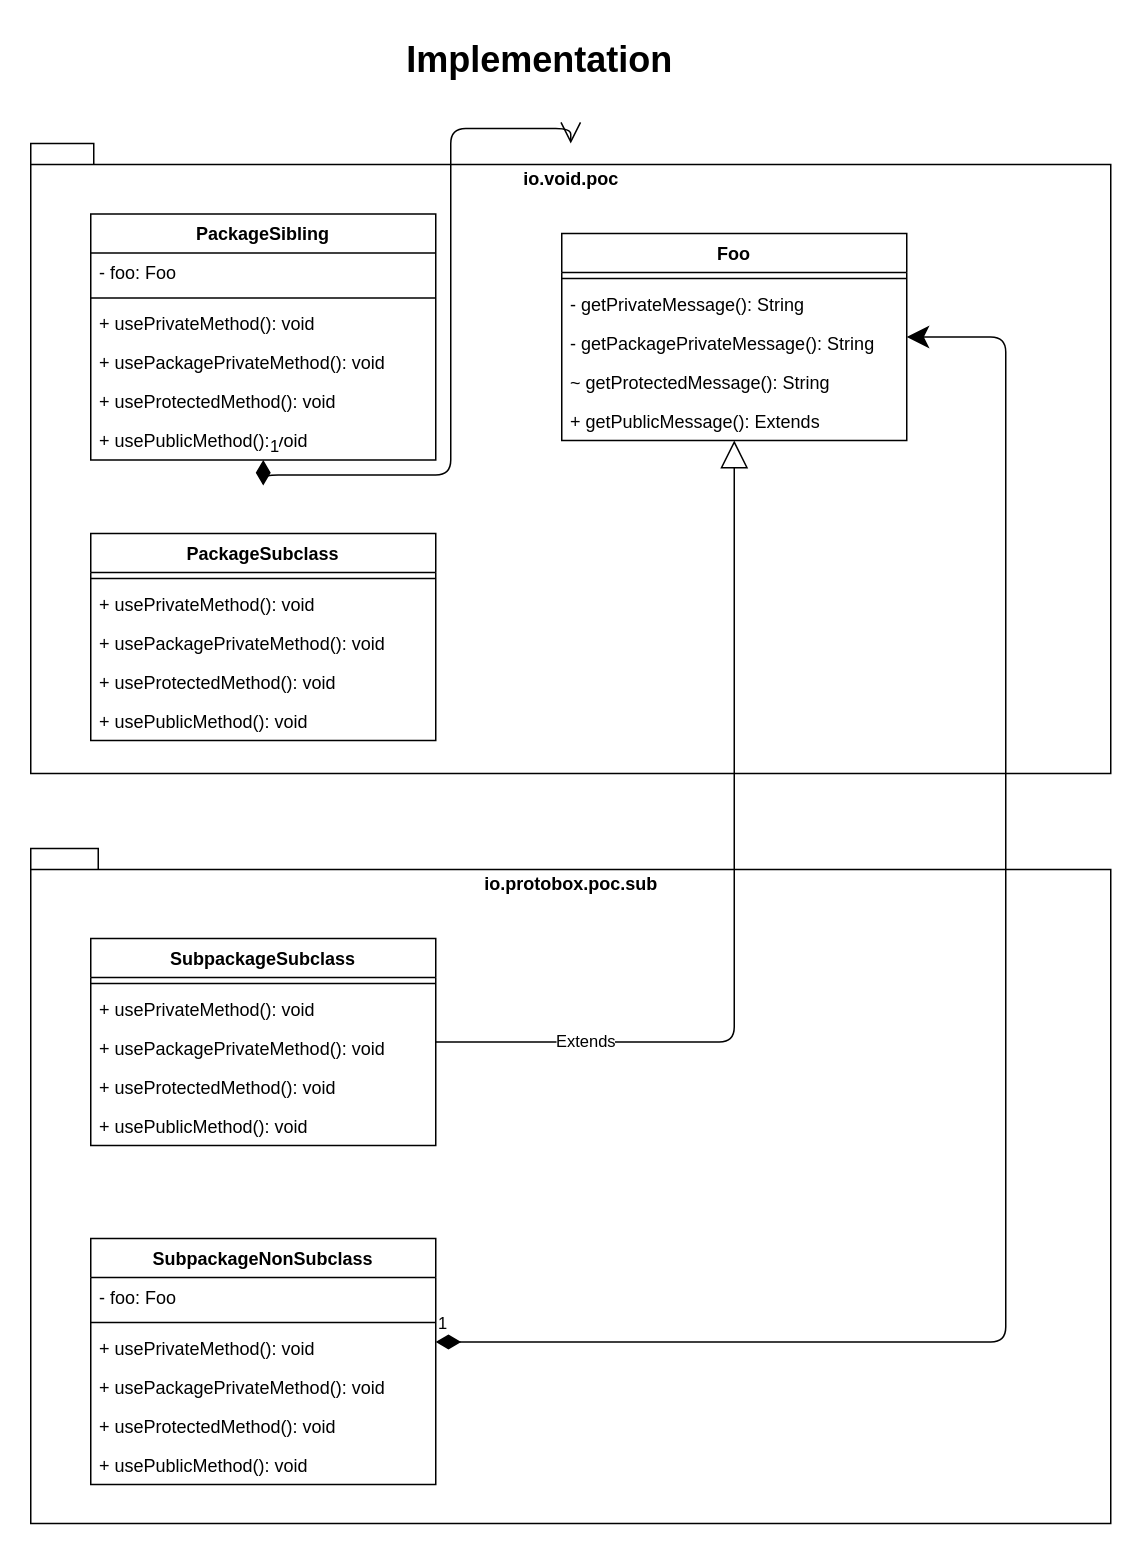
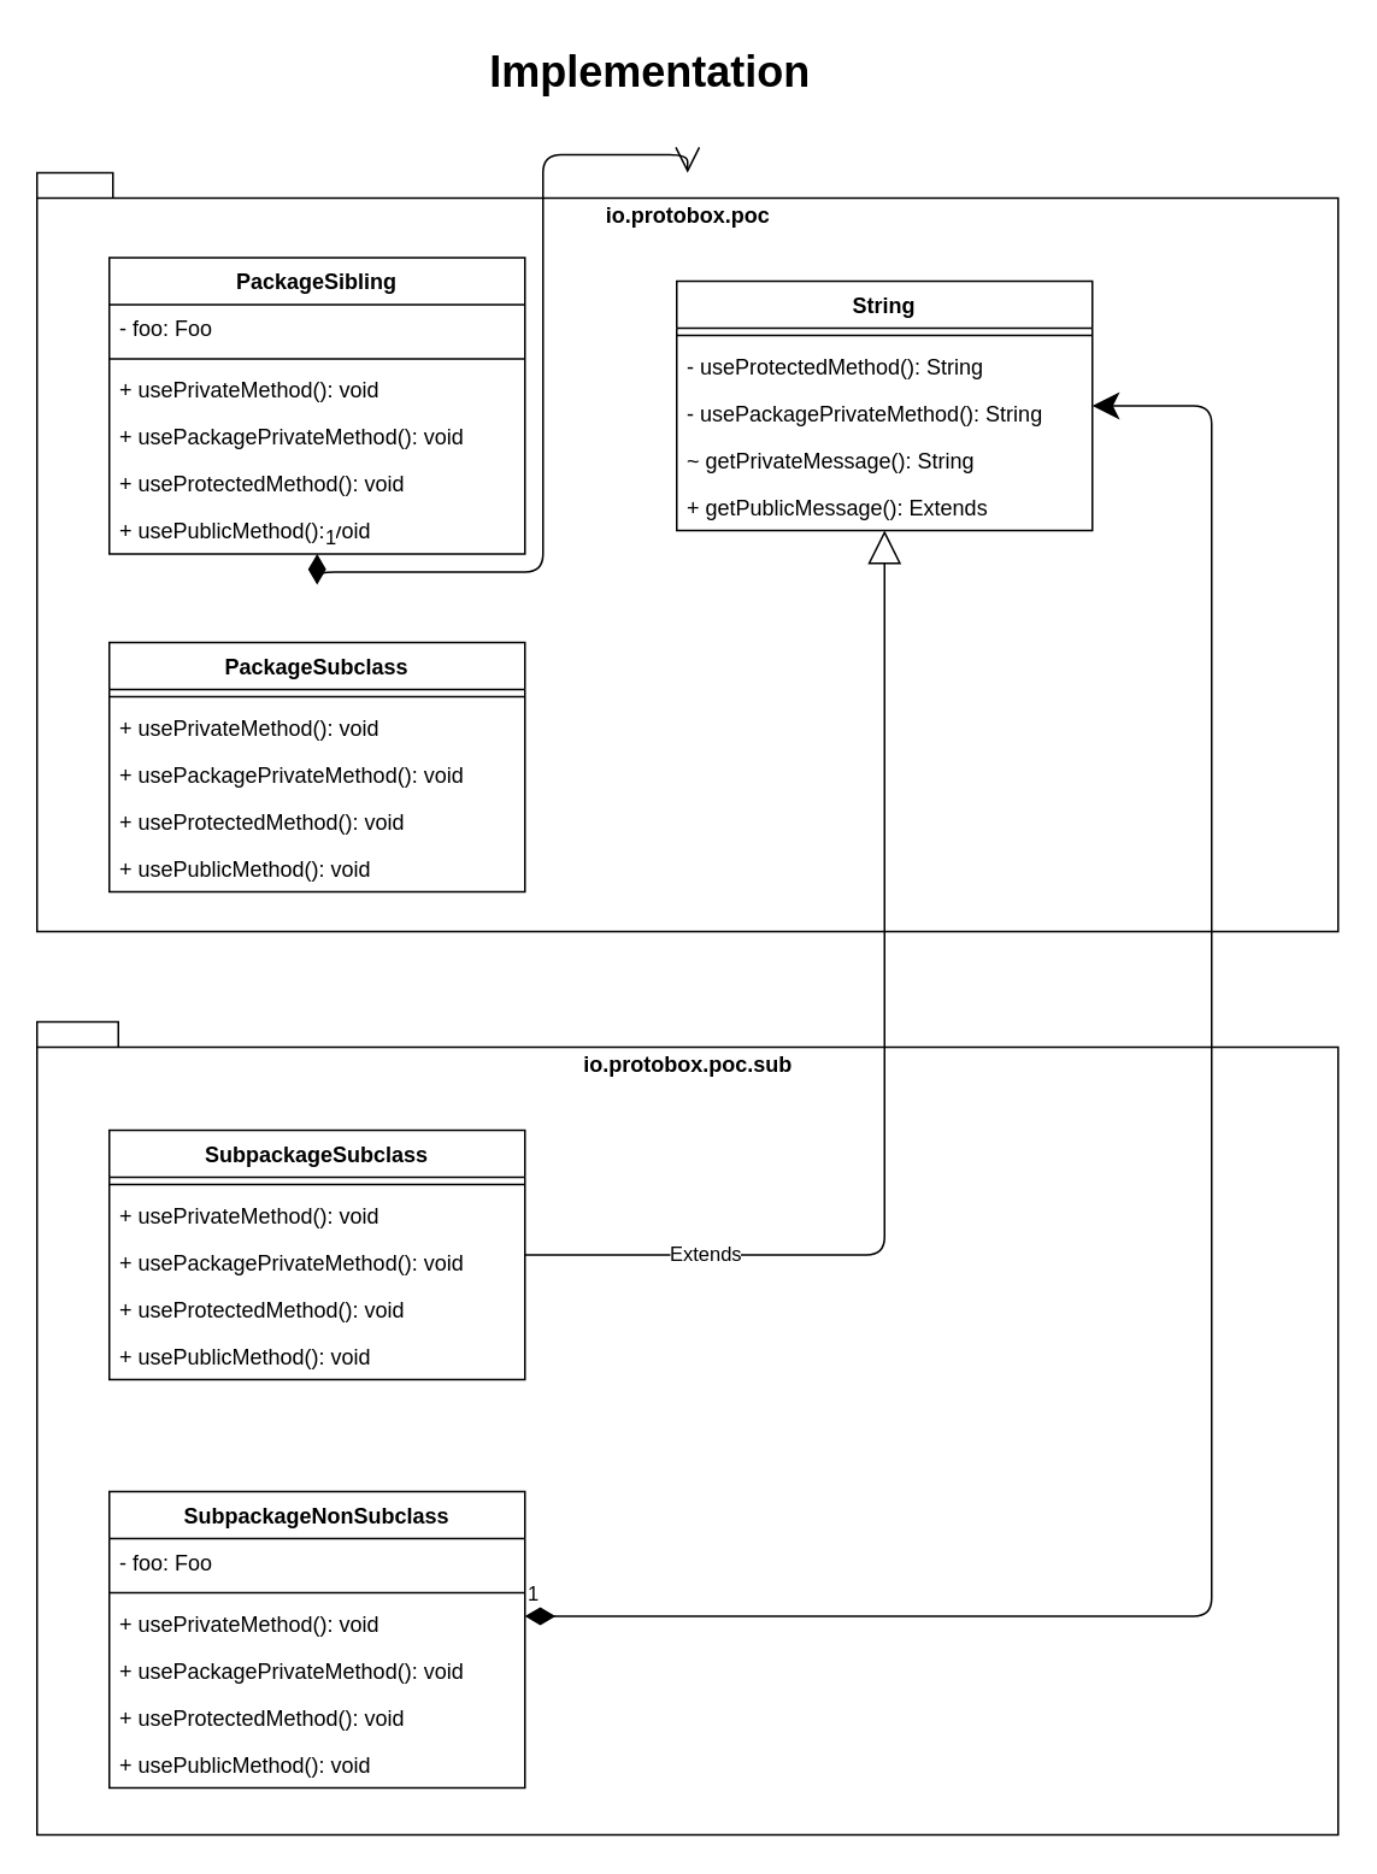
  <mxCell id="0" />
  <mxCell id="1" parent="0" />
- <mxCell id="2" value="io.void.poc" style="shape=folder;fontStyle=1;spacingTop=10;tabWidth=40;tabHeight=14;tabPosition=left;html=1;verticalAlign=top;" vertex="1" parent="1"><mxGeometry x="20" y="95" width="720" height="420" as="geometry" /></mxCell>
- <mxCell id="3" value="Foo" style="swimlane;fontStyle=1;align=center;verticalAlign=top;childLayout=stackLayout;horizontal=1;startSize=26;horizontalStack=0;resizeParent=1;resizeParentMax=0;resizeLast=0;collapsible=1;marginBottom=0;" vertex="1" parent="1"><mxGeometry x="374" y="155" width="230" height="138" as="geometry" /></mxCell>
+ <mxCell id="2" value="io.protobox.poc" style="shape=folder;fontStyle=1;spacingTop=10;tabWidth=40;tabHeight=14;tabPosition=left;html=1;verticalAlign=top;" vertex="1" parent="1"><mxGeometry x="20" y="95" width="720" height="420" as="geometry" /></mxCell>
+ <mxCell id="3" value="String" style="swimlane;fontStyle=1;align=center;verticalAlign=top;childLayout=stackLayout;horizontal=1;startSize=26;horizontalStack=0;resizeParent=1;resizeParentMax=0;resizeLast=0;collapsible=1;marginBottom=0;" vertex="1" parent="1"><mxGeometry x="374" y="155" width="230" height="138" as="geometry" /></mxCell>
  <mxCell id="4" value="" style="line;strokeWidth=1;fillColor=none;align=left;verticalAlign=middle;spacingTop=-1;spacingLeft=3;spacingRight=3;rotatable=0;labelPosition=right;points=[];portConstraint=eastwest;" vertex="1" parent="3"><mxGeometry y="26" width="230" height="8" as="geometry" /></mxCell>
- <mxCell id="5" value="- getPrivateMessage(): String" style="text;strokeColor=none;fillColor=none;align=left;verticalAlign=top;spacingLeft=4;spacingRight=4;overflow=hidden;rotatable=0;points=[[0,0.5],[1,0.5]];portConstraint=eastwest;" vertex="1" parent="3"><mxGeometry y="34" width="230" height="26" as="geometry" /></mxCell>
- <mxCell id="6" value="- getPackagePrivateMessage(): String" style="text;strokeColor=none;fillColor=none;align=left;verticalAlign=top;spacingLeft=4;spacingRight=4;overflow=hidden;rotatable=0;points=[[0,0.5],[1,0.5]];portConstraint=eastwest;" vertex="1" parent="3"><mxGeometry y="60" width="230" height="26" as="geometry" /></mxCell>
- <mxCell id="7" value="~ getProtectedMessage(): String" style="text;strokeColor=none;fillColor=none;align=left;verticalAlign=top;spacingLeft=4;spacingRight=4;overflow=hidden;rotatable=0;points=[[0,0.5],[1,0.5]];portConstraint=eastwest;" vertex="1" parent="3"><mxGeometry y="86" width="230" height="26" as="geometry" /></mxCell>
+ <mxCell id="5" value="- useProtectedMethod(): String" style="text;strokeColor=none;fillColor=none;align=left;verticalAlign=top;spacingLeft=4;spacingRight=4;overflow=hidden;rotatable=0;points=[[0,0.5],[1,0.5]];portConstraint=eastwest;" vertex="1" parent="3"><mxGeometry y="34" width="230" height="26" as="geometry" /></mxCell>
+ <mxCell id="6" value="- usePackagePrivateMethod(): String" style="text;strokeColor=none;fillColor=none;align=left;verticalAlign=top;spacingLeft=4;spacingRight=4;overflow=hidden;rotatable=0;points=[[0,0.5],[1,0.5]];portConstraint=eastwest;" vertex="1" parent="3"><mxGeometry y="60" width="230" height="26" as="geometry" /></mxCell>
+ <mxCell id="7" value="~ getPrivateMessage(): String" style="text;strokeColor=none;fillColor=none;align=left;verticalAlign=top;spacingLeft=4;spacingRight=4;overflow=hidden;rotatable=0;points=[[0,0.5],[1,0.5]];portConstraint=eastwest;" vertex="1" parent="3"><mxGeometry y="86" width="230" height="26" as="geometry" /></mxCell>
  <mxCell id="8" value="+ getPublicMessage(): Extends" style="text;strokeColor=none;fillColor=none;align=left;verticalAlign=top;spacingLeft=4;spacingRight=4;overflow=hidden;rotatable=0;points=[[0,0.5],[1,0.5]];portConstraint=eastwest;" vertex="1" parent="3"><mxGeometry y="112" width="230" height="26" as="geometry" /></mxCell>
  <mxCell id="9" value="PackageSubclass" style="swimlane;fontStyle=1;align=center;verticalAlign=top;childLayout=stackLayout;horizontal=1;startSize=26;horizontalStack=0;resizeParent=1;resizeParentMax=0;resizeLast=0;collapsible=1;marginBottom=0;" vertex="1" parent="1"><mxGeometry x="60" y="355" width="230" height="138" as="geometry" /></mxCell>
  <mxCell id="10" value="" style="line;strokeWidth=1;fillColor=none;align=left;verticalAlign=middle;spacingTop=-1;spacingLeft=3;spacingRight=3;rotatable=0;labelPosition=right;points=[];portConstraint=eastwest;" vertex="1" parent="9"><mxGeometry y="26" width="230" height="8" as="geometry" /></mxCell>
  <mxCell id="11" value="+ usePrivateMethod(): void" style="text;strokeColor=none;fillColor=none;align=left;verticalAlign=top;spacingLeft=4;spacingRight=4;overflow=hidden;rotatable=0;points=[[0,0.5],[1,0.5]];portConstraint=eastwest;" vertex="1" parent="9"><mxGeometry y="34" width="230" height="26" as="geometry" /></mxCell>
  <mxCell id="12" value="+ usePackagePrivateMethod(): void" style="text;strokeColor=none;fillColor=none;align=left;verticalAlign=top;spacingLeft=4;spacingRight=4;overflow=hidden;rotatable=0;points=[[0,0.5],[1,0.5]];portConstraint=eastwest;" vertex="1" parent="9"><mxGeometry y="60" width="230" height="26" as="geometry" /></mxCell>
  <mxCell id="13" value="+ useProtectedMethod(): void" style="text;strokeColor=none;fillColor=none;align=left;verticalAlign=top;spacingLeft=4;spacingRight=4;overflow=hidden;rotatable=0;points=[[0,0.5],[1,0.5]];portConstraint=eastwest;" vertex="1" parent="9"><mxGeometry y="86" width="230" height="26" as="geometry" /></mxCell>
  <mxCell id="14" value="+ usePublicMethod(): void" style="text;strokeColor=none;fillColor=none;align=left;verticalAlign=top;spacingLeft=4;spacingRight=4;overflow=hidden;rotatable=0;points=[[0,0.5],[1,0.5]];portConstraint=eastwest;" vertex="1" parent="9"><mxGeometry y="112" width="230" height="26" as="geometry" /></mxCell>
  <mxCell id="15" value="PackageSibling" style="swimlane;fontStyle=1;align=center;verticalAlign=top;childLayout=stackLayout;horizontal=1;startSize=26;horizontalStack=0;resizeParent=1;resizeParentMax=0;resizeLast=0;collapsible=1;marginBottom=0;" vertex="1" parent="1"><mxGeometry x="60" y="142" width="230" height="164" as="geometry" /></mxCell>
  <mxCell id="16" value="- foo: Foo" style="text;strokeColor=none;fillColor=none;align=left;verticalAlign=top;spacingLeft=4;spacingRight=4;overflow=hidden;rotatable=0;points=[[0,0.5],[1,0.5]];portConstraint=eastwest;" vertex="1" parent="15"><mxGeometry y="26" width="230" height="26" as="geometry" /></mxCell>
  <mxCell id="17" value="" style="line;strokeWidth=1;fillColor=none;align=left;verticalAlign=middle;spacingTop=-1;spacingLeft=3;spacingRight=3;rotatable=0;labelPosition=right;points=[];portConstraint=eastwest;" vertex="1" parent="15"><mxGeometry y="52" width="230" height="8" as="geometry" /></mxCell>
  <mxCell id="18" value="+ usePrivateMethod(): void" style="text;strokeColor=none;fillColor=none;align=left;verticalAlign=top;spacingLeft=4;spacingRight=4;overflow=hidden;rotatable=0;points=[[0,0.5],[1,0.5]];portConstraint=eastwest;" vertex="1" parent="15"><mxGeometry y="60" width="230" height="26" as="geometry" /></mxCell>
  <mxCell id="19" value="+ usePackagePrivateMethod(): void" style="text;strokeColor=none;fillColor=none;align=left;verticalAlign=top;spacingLeft=4;spacingRight=4;overflow=hidden;rotatable=0;points=[[0,0.5],[1,0.5]];portConstraint=eastwest;" vertex="1" parent="15"><mxGeometry y="86" width="230" height="26" as="geometry" /></mxCell>
  <mxCell id="20" value="+ useProtectedMethod(): void" style="text;strokeColor=none;fillColor=none;align=left;verticalAlign=top;spacingLeft=4;spacingRight=4;overflow=hidden;rotatable=0;points=[[0,0.5],[1,0.5]];portConstraint=eastwest;" vertex="1" parent="15"><mxGeometry y="112" width="230" height="26" as="geometry" /></mxCell>
  <mxCell id="21" value="+ usePublicMethod(): void" style="text;strokeColor=none;fillColor=none;align=left;verticalAlign=top;spacingLeft=4;spacingRight=4;overflow=hidden;rotatable=0;points=[[0,0.5],[1,0.5]];portConstraint=eastwest;" vertex="1" parent="15"><mxGeometry y="138" width="230" height="26" as="geometry" /></mxCell>
  <mxCell id="22" value="1" style="endArrow=open;html=1;endSize=12;startArrow=diamondThin;startSize=14;startFill=1;edgeStyle=orthogonalEdgeStyle;align=left;verticalAlign=bottom;" edge="1" parent="1" source="15" target="2"><mxGeometry x="-1" y="3" relative="1" as="geometry"><mxPoint x="240" y="395" as="sourcePoint" /><mxPoint x="400" y="395" as="targetPoint" /></mxGeometry></mxCell>
  <mxCell id="23" value="io.protobox.poc.sub" style="shape=folder;fontStyle=1;spacingTop=10;tabWidth=40;tabHeight=14;tabPosition=left;html=1;verticalAlign=top;" vertex="1" parent="1"><mxGeometry x="20" y="565" width="720" height="450" as="geometry" /></mxCell>
  <mxCell id="24" value="SubpackageSubclass" style="swimlane;fontStyle=1;align=center;verticalAlign=top;childLayout=stackLayout;horizontal=1;startSize=26;horizontalStack=0;resizeParent=1;resizeParentMax=0;resizeLast=0;collapsible=1;marginBottom=0;" vertex="1" parent="1"><mxGeometry x="60" y="625" width="230" height="138" as="geometry" /></mxCell>
  <mxCell id="25" value="" style="line;strokeWidth=1;fillColor=none;align=left;verticalAlign=middle;spacingTop=-1;spacingLeft=3;spacingRight=3;rotatable=0;labelPosition=right;points=[];portConstraint=eastwest;" vertex="1" parent="24"><mxGeometry y="26" width="230" height="8" as="geometry" /></mxCell>
  <mxCell id="26" value="+ usePrivateMethod(): void" style="text;strokeColor=none;fillColor=none;align=left;verticalAlign=top;spacingLeft=4;spacingRight=4;overflow=hidden;rotatable=0;points=[[0,0.5],[1,0.5]];portConstraint=eastwest;" vertex="1" parent="24"><mxGeometry y="34" width="230" height="26" as="geometry" /></mxCell>
  <mxCell id="27" value="+ usePackagePrivateMethod(): void" style="text;strokeColor=none;fillColor=none;align=left;verticalAlign=top;spacingLeft=4;spacingRight=4;overflow=hidden;rotatable=0;points=[[0,0.5],[1,0.5]];portConstraint=eastwest;" vertex="1" parent="24"><mxGeometry y="60" width="230" height="26" as="geometry" /></mxCell>
  <mxCell id="28" value="+ useProtectedMethod(): void" style="text;strokeColor=none;fillColor=none;align=left;verticalAlign=top;spacingLeft=4;spacingRight=4;overflow=hidden;rotatable=0;points=[[0,0.5],[1,0.5]];portConstraint=eastwest;" vertex="1" parent="24"><mxGeometry y="86" width="230" height="26" as="geometry" /></mxCell>
  <mxCell id="29" value="+ usePublicMethod(): void" style="text;strokeColor=none;fillColor=none;align=left;verticalAlign=top;spacingLeft=4;spacingRight=4;overflow=hidden;rotatable=0;points=[[0,0.5],[1,0.5]];portConstraint=eastwest;" vertex="1" parent="24"><mxGeometry y="112" width="230" height="26" as="geometry" /></mxCell>
  <mxCell id="30" value="SubpackageNonSubclass" style="swimlane;fontStyle=1;align=center;verticalAlign=top;childLayout=stackLayout;horizontal=1;startSize=26;horizontalStack=0;resizeParent=1;resizeParentMax=0;resizeLast=0;collapsible=1;marginBottom=0;" vertex="1" parent="1"><mxGeometry x="60" y="825" width="230" height="164" as="geometry" /></mxCell>
  <mxCell id="31" value="- foo: Foo" style="text;strokeColor=none;fillColor=none;align=left;verticalAlign=top;spacingLeft=4;spacingRight=4;overflow=hidden;rotatable=0;points=[[0,0.5],[1,0.5]];portConstraint=eastwest;" vertex="1" parent="30"><mxGeometry y="26" width="230" height="26" as="geometry" /></mxCell>
  <mxCell id="32" value="" style="line;strokeWidth=1;fillColor=none;align=left;verticalAlign=middle;spacingTop=-1;spacingLeft=3;spacingRight=3;rotatable=0;labelPosition=right;points=[];portConstraint=eastwest;" vertex="1" parent="30"><mxGeometry y="52" width="230" height="8" as="geometry" /></mxCell>
  <mxCell id="33" value="+ usePrivateMethod(): void" style="text;strokeColor=none;fillColor=none;align=left;verticalAlign=top;spacingLeft=4;spacingRight=4;overflow=hidden;rotatable=0;points=[[0,0.5],[1,0.5]];portConstraint=eastwest;" vertex="1" parent="30"><mxGeometry y="60" width="230" height="26" as="geometry" /></mxCell>
  <mxCell id="34" value="+ usePackagePrivateMethod(): void" style="text;strokeColor=none;fillColor=none;align=left;verticalAlign=top;spacingLeft=4;spacingRight=4;overflow=hidden;rotatable=0;points=[[0,0.5],[1,0.5]];portConstraint=eastwest;" vertex="1" parent="30"><mxGeometry y="86" width="230" height="26" as="geometry" /></mxCell>
  <mxCell id="35" value="+ useProtectedMethod(): void" style="text;strokeColor=none;fillColor=none;align=left;verticalAlign=top;spacingLeft=4;spacingRight=4;overflow=hidden;rotatable=0;points=[[0,0.5],[1,0.5]];portConstraint=eastwest;" vertex="1" parent="30"><mxGeometry y="112" width="230" height="26" as="geometry" /></mxCell>
  <mxCell id="36" value="+ usePublicMethod(): void" style="text;strokeColor=none;fillColor=none;align=left;verticalAlign=top;spacingLeft=4;spacingRight=4;overflow=hidden;rotatable=0;points=[[0,0.5],[1,0.5]];portConstraint=eastwest;" vertex="1" parent="30"><mxGeometry y="138" width="230" height="26" as="geometry" /></mxCell>
  <mxCell id="37" value="Extends" style="endArrow=block;endSize=16;endFill=0;html=1;" edge="1" parent="1" source="24" target="3"><mxGeometry x="-0.667" width="160" relative="1" as="geometry"><mxPoint x="170" y="1005" as="sourcePoint" /><mxPoint x="489" y="763" as="targetPoint" /><Array as="points"><mxPoint x="489" y="694" /></Array><mxPoint as="offset" /></mxGeometry></mxCell>
  <mxCell id="38" value="1" style="endArrow=classic;html=1;endSize=12;startArrow=diamondThin;startSize=14;startFill=1;edgeStyle=orthogonalEdgeStyle;align=left;verticalAlign=bottom;" edge="1" parent="1" source="30" target="3"><mxGeometry x="-1" y="3" relative="1" as="geometry"><mxPoint x="240" y="865" as="sourcePoint" /><mxPoint x="374" y="694" as="targetPoint" /><Array as="points"><mxPoint x="670" y="894" /><mxPoint x="670" y="224" /></Array></mxGeometry></mxCell>
  <mxCell id="39" value="Implementation" style="text;strokeColor=none;fillColor=none;html=1;fontSize=24;fontStyle=1;verticalAlign=middle;align=center;" vertex="1" parent="1"><mxGeometry x="309" y="20" width="100" height="40" as="geometry" /></mxCell>
